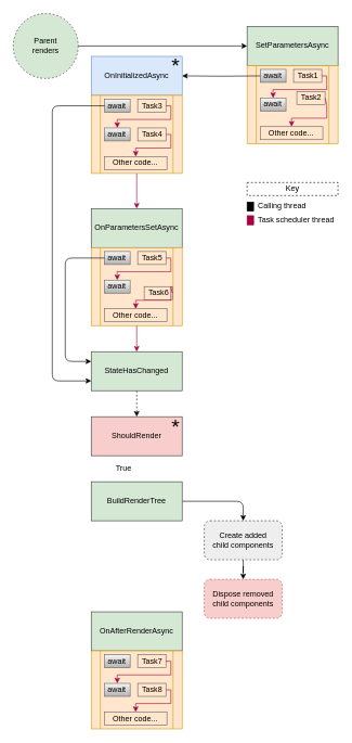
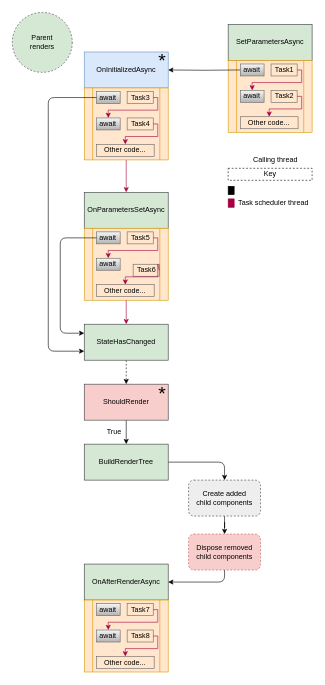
  <mxCell id="0" />
  <mxCell id="1" parent="0" />
  <mxCell id="2" value="SetParametersAsync" style="rounded=0;whiteSpace=wrap;html=1;strokeColor=#36393d;glass=0;fillColor=#D5E8D4;" parent="1" vertex="1"><mxGeometry x="380" y="40" width="140" height="60" as="geometry" /></mxCell>
- <mxCell id="3" style="edgeStyle=orthogonalEdgeStyle;rounded=0;orthogonalLoop=1;jettySize=auto;html=1;entryX=0;entryY=0.5;entryDx=0;entryDy=0;strokeColor=#000000;exitX=1;exitY=0.5;exitDx=0;exitDy=0;" parent="1" source="4" target="2" edge="1"><mxGeometry relative="1" as="geometry"><mxPoint x="323" y="70" as="sourcePoint" /></mxGeometry></mxCell>
  <mxCell id="4" value="Parent&lt;br&gt;renders" style="ellipse;whiteSpace=wrap;html=1;aspect=fixed;glass=0;fontSize=12;strokeColor=#36393d;fillColor=#D5E8D4;dashed=1;" parent="1" vertex="1"><mxGeometry y="20" width="100" height="100" as="geometry" x="20" /></mxCell>
  <mxCell id="5" style="edgeStyle=orthogonalEdgeStyle;rounded=0;orthogonalLoop=1;jettySize=auto;html=1;entryX=0.5;entryY=0;entryDx=0;entryDy=0;fontSize=32;dashed=1;" parent="1" source="6" target="62" edge="1"><mxGeometry relative="1" as="geometry" /></mxCell>
  <mxCell id="6" value="StateHasChanged" style="rounded=0;whiteSpace=wrap;html=1;fontSize=12;strokeColor=#36393d;fillColor=#D5E8D4;" parent="1" vertex="1"><mxGeometry x="140" y="540" width="140" height="60" as="geometry" /></mxCell>
  <mxCell id="7" style="edgeStyle=orthogonalEdgeStyle;rounded=0;orthogonalLoop=1;jettySize=auto;html=1;entryX=0.5;entryY=0;entryDx=0;entryDy=0;fontSize=12;" parent="1" source="8" target="9" edge="1"><mxGeometry relative="1" as="geometry" /></mxCell>
  <mxCell id="8" value="Create added&lt;br&gt;child components" style="rounded=1;whiteSpace=wrap;html=1;glass=0;dashed=1;fillColor=#eeeeee;fontSize=12;strokeColor=#36393d;" parent="1" vertex="1"><mxGeometry x="314" y="800" width="120" height="60" as="geometry" /></mxCell>
  <mxCell id="9" value="Dispose removed&lt;br&gt;child components" style="rounded=1;whiteSpace=wrap;html=1;glass=0;dashed=1;fillColor=#f8cecc;fontSize=12;strokeColor=#b85450;" parent="1" vertex="1"><mxGeometry x="314" y="890" width="120" height="60" as="geometry" /></mxCell>
  <mxCell id="10" value="OnAfterRenderAsync" style="rounded=0;whiteSpace=wrap;html=1;fontSize=12;strokeColor=#36393d;fillColor=#D5E8D4;" parent="1" vertex="1"><mxGeometry x="140" y="940" width="140" height="60" as="geometry" /></mxCell>
  <mxCell id="11" value="" style="endArrow=classic;html=1;fontSize=12;exitX=1;exitY=0.5;exitDx=0;exitDy=0;entryX=0.5;entryY=0;entryDx=0;entryDy=0;" parent="1" source="63" target="8" edge="1"><mxGeometry width="50" height="50" relative="1" as="geometry"><mxPoint x="384" y="510" as="sourcePoint" /><mxPoint x="434" y="460" as="targetPoint" /><Array as="points"><mxPoint x="374" y="770" /></Array></mxGeometry></mxCell>
+ <mxCell id="12" value="" style="endArrow=classic;html=1;fontSize=12;exitX=0.5;exitY=1;exitDx=0;exitDy=0;entryX=1;entryY=0.5;entryDx=0;entryDy=0;" parent="1" source="9" target="10" edge="1"><mxGeometry width="50" height="50" relative="1" as="geometry"><mxPoint x="644" y="810" as="sourcePoint" /><mxPoint x="694" y="760" as="targetPoint" /><Array as="points"><mxPoint x="374" y="970" /></Array></mxGeometry></mxCell>
  <mxCell id="13" value="OnInitializedAsync" style="rounded=0;whiteSpace=wrap;html=1;strokeColor=#6c8ebf;glass=0;fillColor=#dae8fc;" parent="1" vertex="1"><mxGeometry x="140" y="86" width="140" height="60" as="geometry" /></mxCell>
  <mxCell id="14" value="OnParametersSetAsync" style="rounded=0;whiteSpace=wrap;html=1;strokeColor=#36393d;glass=0;fillColor=#D5E8D4;" parent="1" vertex="1"><mxGeometry x="140" y="320" width="140" height="60" as="geometry" /></mxCell>
  <mxCell id="15" style="edgeStyle=orthogonalEdgeStyle;rounded=0;orthogonalLoop=1;jettySize=auto;html=1;entryX=0.5;entryY=0;entryDx=0;entryDy=0;fillColor=#d80073;strokeColor=#A50040;" parent="1" source="17" target="14" edge="1"><mxGeometry relative="1" as="geometry"><mxPoint x="208.5" y="226" as="sourcePoint" /></mxGeometry></mxCell>
  <mxCell id="16" value="" style="group" parent="1" vertex="1" connectable="0"><mxGeometry x="140" y="146" width="140" height="120" as="geometry" /></mxCell>
  <mxCell id="17" value="" style="shape=process;whiteSpace=wrap;html=1;backgroundOutline=1;fillColor=#ffe6cc;strokeColor=#d79b00;" parent="16" vertex="1"><mxGeometry width="140" height="120" as="geometry" /></mxCell>
  <mxCell id="18" value="await" style="text;html=1;strokeColor=#666666;fillColor=#f5f5f5;align=center;verticalAlign=middle;whiteSpace=wrap;rounded=0;labelBackgroundColor=none;gradientColor=#b3b3b3;" parent="16" vertex="1"><mxGeometry x="20.438" y="6" width="39.445" height="20" as="geometry" /></mxCell>
  <mxCell id="19" value="Task3" style="text;html=1;strokeColor=#666666;align=center;verticalAlign=middle;whiteSpace=wrap;rounded=0;labelBackgroundColor=none;" parent="16" vertex="1"><mxGeometry x="71.533" y="6" width="43.533" height="20" as="geometry" /></mxCell>
  <mxCell id="20" value="await" style="text;html=1;strokeColor=#666666;fillColor=#f5f5f5;align=center;verticalAlign=middle;whiteSpace=wrap;rounded=0;labelBackgroundColor=none;gradientColor=#b3b3b3;" parent="16" vertex="1"><mxGeometry x="20.438" y="50" width="39.445" height="20" as="geometry" /></mxCell>
  <mxCell id="21" value="Task4" style="text;html=1;strokeColor=#666666;align=center;verticalAlign=middle;whiteSpace=wrap;rounded=0;labelBackgroundColor=none;" parent="16" vertex="1"><mxGeometry x="71.533" y="50" width="43.533" height="20" as="geometry" /></mxCell>
  <mxCell id="22" value="" style="endArrow=classic;html=1;strokeColor=#A50040;fillColor=#d80073;exitX=1;exitY=0.5;exitDx=0;exitDy=0;rounded=0;entryX=0.5;entryY=0;entryDx=0;entryDy=0;" parent="16" source="19" target="20" edge="1"><mxGeometry width="50" height="50" relative="1" as="geometry"><mxPoint x="115.066" y="19" as="sourcePoint" /><mxPoint x="-30.657" y="74" as="targetPoint" /><Array as="points"><mxPoint x="122.628" y="16" /><mxPoint x="122.628" y="37" /><mxPoint x="39.854" y="37" /></Array></mxGeometry></mxCell>
  <mxCell id="23" value="Other code..." style="text;html=1;strokeColor=#666666;align=center;verticalAlign=middle;whiteSpace=wrap;rounded=0;labelBackgroundColor=none;" parent="16" vertex="1"><mxGeometry x="20.438" y="94" width="96.161" height="20" as="geometry" /></mxCell>
  <mxCell id="24" value="" style="endArrow=classic;html=1;strokeColor=#A50040;fillColor=#d80073;rounded=0;exitX=1;exitY=0.5;exitDx=0;exitDy=0;" parent="16" source="21" target="23" edge="1"><mxGeometry width="50" height="50" relative="1" as="geometry"><mxPoint x="173.723" y="44" as="sourcePoint" /><mxPoint x="68.518" y="91" as="targetPoint" /><Array as="points"><mxPoint x="122.628" y="60" /><mxPoint x="122.628" y="81" /><mxPoint x="68.467" y="81" /></Array></mxGeometry></mxCell>
  <mxCell id="25" value="" style="endArrow=classic;html=1;strokeColor=#000000;entryX=0;entryY=0.75;entryDx=0;entryDy=0;exitX=0;exitY=0.5;exitDx=0;exitDy=0;" parent="1" source="18" target="6" edge="1"><mxGeometry width="50" height="50" relative="1" as="geometry"><mxPoint x="50" y="590" as="sourcePoint" /><mxPoint x="100" y="540" as="targetPoint" /><Array as="points"><mxPoint x="80" y="162" /><mxPoint x="80" y="585" /></Array></mxGeometry></mxCell>
  <mxCell id="26" value="" style="group" parent="1" vertex="1" connectable="0"><mxGeometry x="380" y="100" width="140" height="120" as="geometry" /></mxCell>
  <mxCell id="27" value="" style="shape=process;whiteSpace=wrap;html=1;backgroundOutline=1;fillColor=#ffe6cc;strokeColor=#d79b00;" parent="26" vertex="1"><mxGeometry width="140" height="120" as="geometry" /></mxCell>
  <mxCell id="28" value="await" style="text;html=1;strokeColor=#666666;fillColor=#f5f5f5;align=center;verticalAlign=middle;whiteSpace=wrap;rounded=0;labelBackgroundColor=none;gradientColor=#b3b3b3;" parent="26" vertex="1"><mxGeometry x="20.438" y="6" width="39.445" height="20" as="geometry" /></mxCell>
  <mxCell id="29" value="Task1" style="text;html=1;strokeColor=#666666;align=center;verticalAlign=middle;whiteSpace=wrap;rounded=0;labelBackgroundColor=none;" parent="26" vertex="1"><mxGeometry x="71.533" y="6" width="43.533" height="20" as="geometry" /></mxCell>
  <mxCell id="30" value="await" style="text;html=1;strokeColor=#666666;fillColor=#f5f5f5;align=center;verticalAlign=middle;whiteSpace=wrap;rounded=0;labelBackgroundColor=none;gradientColor=#b3b3b3;" parent="26" vertex="1"><mxGeometry x="20.438" y="50" width="39.445" height="20" as="geometry" /></mxCell>
- <mxCell id="31" value="Task2" style="text;html=1;strokeColor=#666666;align=center;verticalAlign=middle;whiteSpace=wrap;rounded=0;labelBackgroundColor=none;" parent="26" vertex="1"><mxGeometry x="76.533" y="40" width="43.533" height="20" as="geometry" /></mxCell>
+ <mxCell id="31" value="Task2" style="text;html=1;strokeColor=#666666;align=center;verticalAlign=middle;whiteSpace=wrap;rounded=0;labelBackgroundColor=none;" parent="26" vertex="1"><mxGeometry x="71.533" y="50" width="43.533" height="20" as="geometry" /></mxCell>
  <mxCell id="32" value="" style="endArrow=classic;html=1;strokeColor=#A50040;fillColor=#d80073;exitX=1;exitY=0.5;exitDx=0;exitDy=0;rounded=0;entryX=0.5;entryY=0;entryDx=0;entryDy=0;" parent="26" source="29" target="30" edge="1"><mxGeometry width="50" height="50" relative="1" as="geometry"><mxPoint x="115.066" y="19" as="sourcePoint" /><mxPoint x="-30.657" y="74" as="targetPoint" /><Array as="points"><mxPoint x="122.628" y="16" /><mxPoint x="122.628" y="37" /><mxPoint x="39.854" y="37" /></Array></mxGeometry></mxCell>
  <mxCell id="33" value="Other code..." style="text;html=1;strokeColor=#666666;align=center;verticalAlign=middle;whiteSpace=wrap;rounded=0;labelBackgroundColor=none;" parent="26" vertex="1"><mxGeometry x="20.438" y="94" width="96.161" height="20" as="geometry" /></mxCell>
  <mxCell id="34" value="" style="endArrow=classic;html=1;strokeColor=#A50040;fillColor=#d80073;rounded=0;exitX=1;exitY=0.5;exitDx=0;exitDy=0;" parent="26" source="31" target="33" edge="1"><mxGeometry width="50" height="50" relative="1" as="geometry"><mxPoint x="173.723" y="44" as="sourcePoint" /><mxPoint x="68.518" y="91" as="targetPoint" /><Array as="points"><mxPoint x="122.628" y="60" /><mxPoint x="122.628" y="81" /><mxPoint x="68.467" y="81" /></Array></mxGeometry></mxCell>
  <mxCell id="35" style="edgeStyle=orthogonalEdgeStyle;rounded=0;orthogonalLoop=1;jettySize=auto;html=1;exitX=0;exitY=0.5;exitDx=0;exitDy=0;entryX=1;entryY=0.5;entryDx=0;entryDy=0;strokeColor=#000000;" parent="1" target="13" edge="1"><mxGeometry relative="1" as="geometry"><mxPoint x="400" y="116" as="sourcePoint" /><mxPoint x="278.109" y="116" as="targetPoint" /></mxGeometry></mxCell>
  <mxCell id="36" value="" style="group" parent="1" vertex="1" connectable="0"><mxGeometry x="140" y="380" width="140" height="120" as="geometry" /></mxCell>
  <mxCell id="37" value="" style="shape=process;whiteSpace=wrap;html=1;backgroundOutline=1;fillColor=#ffe6cc;strokeColor=#d79b00;" parent="36" vertex="1"><mxGeometry width="140" height="120" as="geometry" /></mxCell>
  <mxCell id="38" value="await" style="text;html=1;strokeColor=#666666;fillColor=#f5f5f5;align=center;verticalAlign=middle;whiteSpace=wrap;rounded=0;labelBackgroundColor=none;gradientColor=#b3b3b3;" parent="36" vertex="1"><mxGeometry x="20.438" y="6" width="39.445" height="20" as="geometry" /></mxCell>
  <mxCell id="39" value="Task5" style="text;html=1;strokeColor=#666666;align=center;verticalAlign=middle;whiteSpace=wrap;rounded=0;labelBackgroundColor=none;" parent="36" vertex="1"><mxGeometry x="71.533" y="6" width="43.533" height="20" as="geometry" /></mxCell>
  <mxCell id="40" value="await" style="text;html=1;strokeColor=#666666;fillColor=#f5f5f5;align=center;verticalAlign=middle;whiteSpace=wrap;rounded=0;labelBackgroundColor=none;gradientColor=#b3b3b3;" parent="36" vertex="1"><mxGeometry x="20.438" y="50" width="39.445" height="20" as="geometry" /></mxCell>
  <mxCell id="41" value="Task6" style="text;html=1;strokeColor=#666666;align=center;verticalAlign=middle;whiteSpace=wrap;rounded=0;labelBackgroundColor=none;" parent="36" vertex="1"><mxGeometry x="81.533" y="60" width="43.533" height="20" as="geometry" /></mxCell>
  <mxCell id="42" value="" style="endArrow=classic;html=1;strokeColor=#A50040;fillColor=#d80073;exitX=1;exitY=0.5;exitDx=0;exitDy=0;rounded=0;entryX=0.5;entryY=0;entryDx=0;entryDy=0;" parent="36" source="39" target="40" edge="1"><mxGeometry width="50" height="50" relative="1" as="geometry"><mxPoint x="115.066" y="19" as="sourcePoint" /><mxPoint x="-30.657" y="74" as="targetPoint" /><Array as="points"><mxPoint x="122.628" y="16" /><mxPoint x="122.628" y="37" /><mxPoint x="39.854" y="37" /></Array></mxGeometry></mxCell>
  <mxCell id="43" value="Other code..." style="text;html=1;strokeColor=#666666;align=center;verticalAlign=middle;whiteSpace=wrap;rounded=0;labelBackgroundColor=none;" parent="36" vertex="1"><mxGeometry x="20.438" y="94" width="96.161" height="20" as="geometry" /></mxCell>
  <mxCell id="44" value="" style="endArrow=classic;html=1;strokeColor=#A50040;fillColor=#d80073;rounded=0;exitX=1;exitY=0.5;exitDx=0;exitDy=0;" parent="36" source="41" target="43" edge="1"><mxGeometry width="50" height="50" relative="1" as="geometry"><mxPoint x="173.723" y="44" as="sourcePoint" /><mxPoint x="68.518" y="91" as="targetPoint" /><Array as="points"><mxPoint x="122.628" y="60" /><mxPoint x="122.628" y="81" /><mxPoint x="68.467" y="81" /></Array></mxGeometry></mxCell>
  <mxCell id="45" value="" style="endArrow=classic;html=1;strokeColor=#000000;exitX=0;exitY=0.5;exitDx=0;exitDy=0;entryX=0;entryY=0.25;entryDx=0;entryDy=0;" parent="1" source="38" target="6" edge="1"><mxGeometry width="50" height="50" relative="1" as="geometry"><mxPoint x="80" y="430" as="sourcePoint" /><mxPoint x="130" y="380" as="targetPoint" /><Array as="points"><mxPoint x="100" y="396" /><mxPoint x="100" y="555" /></Array></mxGeometry></mxCell>
  <mxCell id="46" value="" style="endArrow=classic;html=1;fillColor=#d80073;exitX=0.5;exitY=1;exitDx=0;exitDy=0;strokeColor=#A50040;" parent="1" source="37" target="6" edge="1"><mxGeometry width="50" height="50" relative="1" as="geometry"><mxPoint x="207" y="520" as="sourcePoint" /><mxPoint x="410" y="360" as="targetPoint" /></mxGeometry></mxCell>
  <mxCell id="47" value="" style="group" parent="1" vertex="1" connectable="0"><mxGeometry x="140" y="1000" width="140" height="120" as="geometry" /></mxCell>
  <mxCell id="48" value="" style="shape=process;whiteSpace=wrap;html=1;backgroundOutline=1;fillColor=#ffe6cc;strokeColor=#d79b00;" parent="47" vertex="1"><mxGeometry width="140" height="120" as="geometry" /></mxCell>
  <mxCell id="49" value="await" style="text;html=1;strokeColor=#666666;fillColor=#f5f5f5;align=center;verticalAlign=middle;whiteSpace=wrap;rounded=0;labelBackgroundColor=none;gradientColor=#b3b3b3;" parent="47" vertex="1"><mxGeometry x="20.438" y="6" width="39.445" height="20" as="geometry" /></mxCell>
  <mxCell id="50" value="Task7" style="text;html=1;strokeColor=#666666;align=center;verticalAlign=middle;whiteSpace=wrap;rounded=0;labelBackgroundColor=none;" parent="47" vertex="1"><mxGeometry x="71.533" y="6" width="43.533" height="20" as="geometry" /></mxCell>
  <mxCell id="51" value="await" style="text;html=1;strokeColor=#666666;fillColor=#f5f5f5;align=center;verticalAlign=middle;whiteSpace=wrap;rounded=0;labelBackgroundColor=none;gradientColor=#b3b3b3;" parent="47" vertex="1"><mxGeometry x="20.438" y="50" width="39.445" height="20" as="geometry" /></mxCell>
  <mxCell id="52" value="Task8" style="text;html=1;strokeColor=#666666;align=center;verticalAlign=middle;whiteSpace=wrap;rounded=0;labelBackgroundColor=none;" parent="47" vertex="1"><mxGeometry x="71.533" y="50" width="43.533" height="20" as="geometry" /></mxCell>
  <mxCell id="53" value="" style="endArrow=classic;html=1;strokeColor=#A50040;fillColor=#d80073;exitX=1;exitY=0.5;exitDx=0;exitDy=0;rounded=0;entryX=0.5;entryY=0;entryDx=0;entryDy=0;" parent="47" source="50" target="51" edge="1"><mxGeometry width="50" height="50" relative="1" as="geometry"><mxPoint x="115.066" y="19" as="sourcePoint" /><mxPoint x="-30.657" y="74" as="targetPoint" /><Array as="points"><mxPoint x="122.628" y="16" /><mxPoint x="122.628" y="37" /><mxPoint x="39.854" y="37" /></Array></mxGeometry></mxCell>
  <mxCell id="54" value="Other code..." style="text;html=1;strokeColor=#666666;align=center;verticalAlign=middle;whiteSpace=wrap;rounded=0;labelBackgroundColor=none;" parent="47" vertex="1"><mxGeometry x="20.438" y="94" width="96.161" height="20" as="geometry" /></mxCell>
  <mxCell id="55" value="" style="endArrow=classic;html=1;strokeColor=#A50040;fillColor=#d80073;rounded=0;exitX=1;exitY=0.5;exitDx=0;exitDy=0;" parent="47" source="52" target="54" edge="1"><mxGeometry width="50" height="50" relative="1" as="geometry"><mxPoint x="173.723" y="44" as="sourcePoint" /><mxPoint x="68.518" y="91" as="targetPoint" /><Array as="points"><mxPoint x="122.628" y="60" /><mxPoint x="122.628" y="81" /><mxPoint x="68.467" y="81" /></Array></mxGeometry></mxCell>
  <mxCell id="56" value="Key" style="text;html=1;fillColor=none;align=center;verticalAlign=middle;whiteSpace=wrap;rounded=0;labelBackgroundColor=none;strokeColor=#000000;spacingLeft=0;dashed=1;" parent="1" vertex="1"><mxGeometry x="380" y="280" width="140" height="20" as="geometry" /></mxCell>
  <mxCell id="57" value="" style="rounded=0;whiteSpace=wrap;html=1;labelBackgroundColor=none;gradientColor=none;align=left;fillColor=#A50040;strokeColor=#A50040;" parent="1" vertex="1"><mxGeometry x="380" y="331" width="10" height="14" as="geometry" /></mxCell>
  <mxCell id="58" value="" style="rounded=0;whiteSpace=wrap;html=1;labelBackgroundColor=none;gradientColor=none;align=left;fillColor=#000000;" parent="1" vertex="1"><mxGeometry x="380" y="310" width="10" height="14" as="geometry" /></mxCell>
- <mxCell id="59" value="Calling thread" style="text;html=1;strokeColor=none;fillColor=none;align=left;verticalAlign=middle;whiteSpace=wrap;rounded=0;labelBackgroundColor=none;" parent="1" vertex="1"><mxGeometry x="395" y="309" width="90" height="13" as="geometry" /></mxCell>
+ <mxCell id="59" value="Calling thread" style="text;html=1;strokeColor=none;fillColor=none;align=left;verticalAlign=middle;whiteSpace=wrap;rounded=0;labelBackgroundColor=none;" parent="1" vertex="1"><mxGeometry x="420" y="259" width="90" height="13" as="geometry" /></mxCell>
  <mxCell id="60" value="Task scheduler thread" style="text;html=1;strokeColor=none;fillColor=none;align=left;verticalAlign=middle;whiteSpace=wrap;rounded=0;labelBackgroundColor=none;" parent="1" vertex="1"><mxGeometry x="395" y="330" width="125" height="13" as="geometry" /></mxCell>
+ <mxCell id="61" style="edgeStyle=orthogonalEdgeStyle;rounded=0;orthogonalLoop=1;jettySize=auto;html=1;entryX=0.5;entryY=0;entryDx=0;entryDy=0;fontSize=32;" parent="1" source="62" target="63" edge="1"><mxGeometry relative="1" as="geometry" /></mxCell>
  <mxCell id="62" value="ShouldRender" style="rounded=0;whiteSpace=wrap;html=1;fontSize=12;strokeColor=#36393d;fillColor=#f8cecc;" parent="1" vertex="1"><mxGeometry x="140" y="640" width="140" height="60" as="geometry" /></mxCell>
  <mxCell id="63" value="BuildRenderTree" style="rounded=0;whiteSpace=wrap;html=1;fontSize=12;strokeColor=#36393d;fillColor=#D5E8D4;" parent="1" vertex="1"><mxGeometry x="140" y="740" width="140" height="60" as="geometry" /></mxCell>
  <mxCell id="64" value="*" style="text;html=1;strokeColor=none;fillColor=none;align=center;verticalAlign=middle;whiteSpace=wrap;rounded=0;fontSize=32;" parent="1" vertex="1"><mxGeometry x="250" y="91" width="40" height="20" as="geometry" /></mxCell>
  <mxCell id="65" value="*" style="text;html=1;strokeColor=none;fillColor=none;align=center;verticalAlign=middle;whiteSpace=wrap;rounded=0;fontSize=32;" parent="1" vertex="1"><mxGeometry x="250" y="646" width="40" height="20" as="geometry" /></mxCell>
  <mxCell id="66" value="True" style="text;html=1;strokeColor=none;fillColor=none;align=center;verticalAlign=middle;whiteSpace=wrap;rounded=0;fontSize=12;" parent="1" vertex="1"><mxGeometry x="170" y="710" width="40" height="20" as="geometry" /></mxCell>
